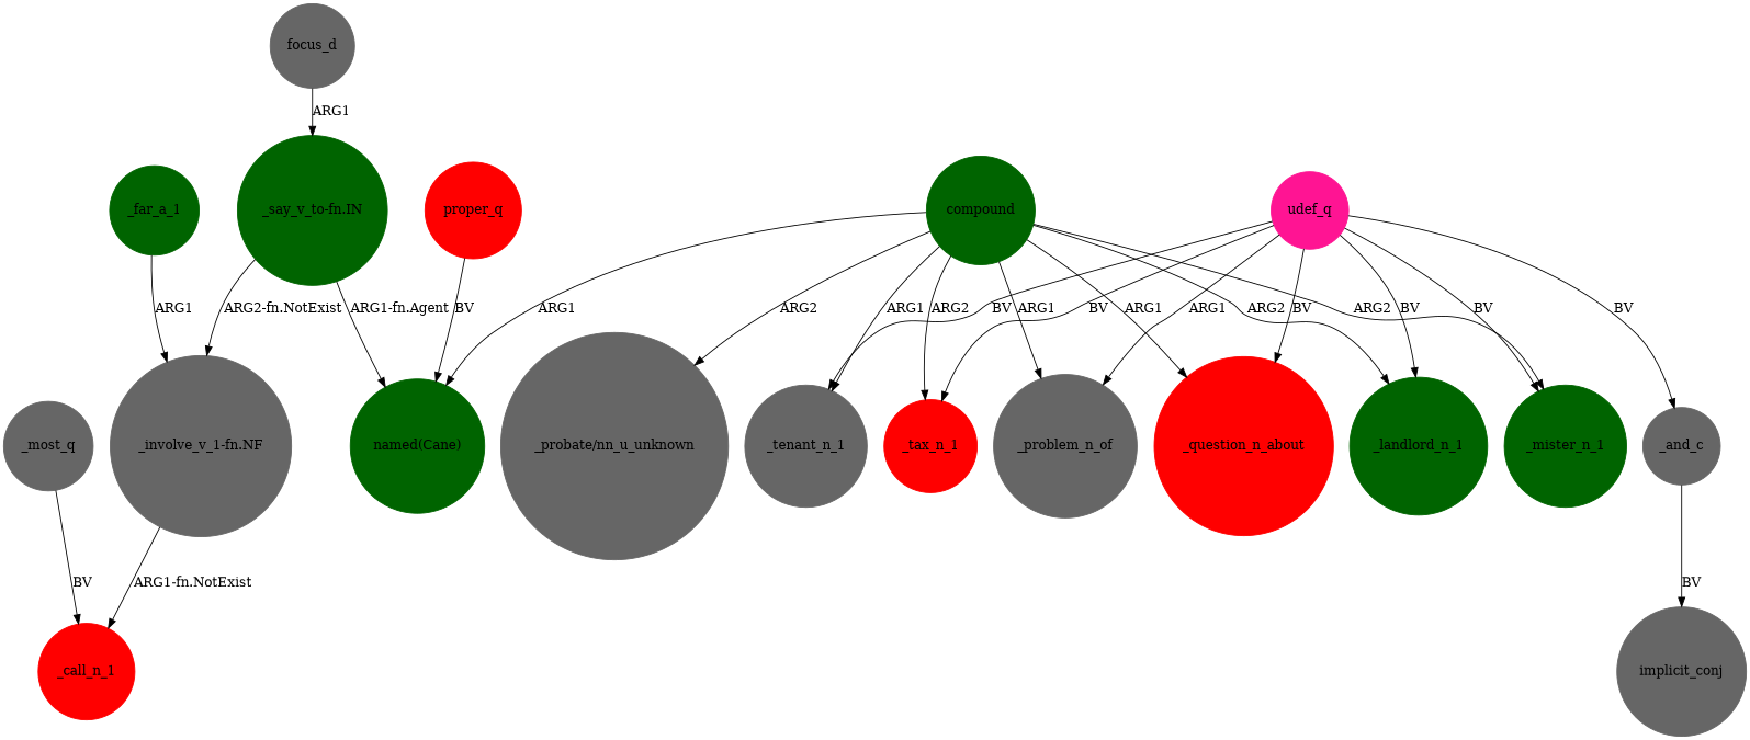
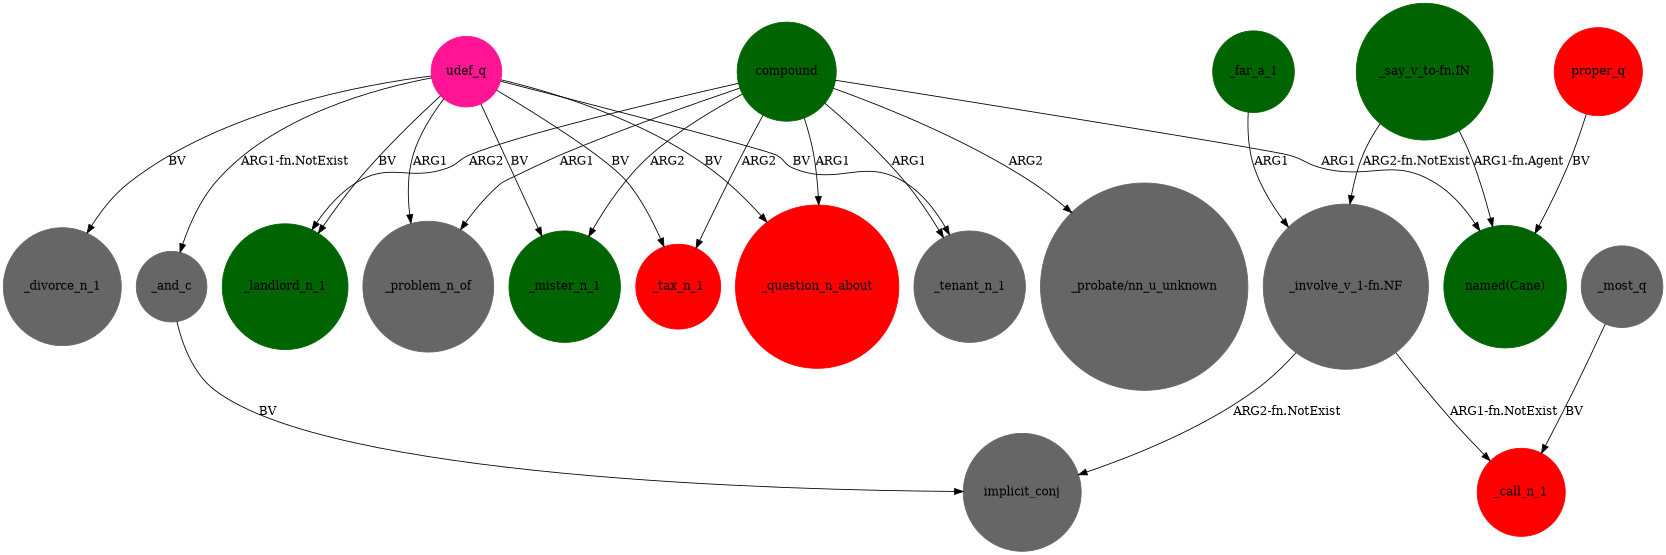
  digraph {
    fontname="DejaVu Serif"
    node [color=gray40 fontname="DejaVu Serif" shape=circle style=filled]
    edge [fontname="DejaVu Serif"]
    _far_a_1 [color=darkgreen]
    "_involve_v_1-fn.NF"
    implicit_conj
    _call_n_1 [color=red]
    compound [color=darkgreen]
    _tenant_n_1
    _landlord_n_1 [color=darkgreen]
    _mister_n_1 [color=darkgreen]
    _question_n_about [color=red]
    _problem_n_of
    "named(Cane)" [color=darkgreen]
    _tax_n_1 [color=red]
    "_probate/nn_u_unknown"
    udef_q [color=deeppink]
+   _divorce_n_1
    _and_c
    _most_q
    "_say_v_to-fn.IN" [color=darkgreen]
    proper_q [color=red]
-   focus_d
    _far_a_1 -> "_involve_v_1-fn.NF" [label=ARG1]
+   "_involve_v_1-fn.NF" -> implicit_conj [label="ARG2-fn.NotExist"]
    "_involve_v_1-fn.NF" -> _call_n_1 [label="ARG1-fn.NotExist"]
    compound -> _tenant_n_1 [label=ARG1]
    compound -> _landlord_n_1 [label=ARG2]
    compound -> _mister_n_1 [label=ARG2]
    compound -> _question_n_about [label=ARG1]
    compound -> _problem_n_of [label=ARG1]
    compound -> "named(Cane)" [label=ARG1]
    compound -> _tax_n_1 [label=ARG2]
    compound -> "_probate/nn_u_unknown" [label=ARG2]
    udef_q -> _tenant_n_1 [label=BV]
    udef_q -> _landlord_n_1 [label=BV]
    udef_q -> _mister_n_1 [label=BV]
    udef_q -> _question_n_about [label=BV]
    udef_q -> _problem_n_of [label=ARG1]
    udef_q -> _tax_n_1 [label=BV]
-   udef_q -> _and_c [label=BV]
+   udef_q -> _divorce_n_1 [label=BV]
+   udef_q -> _and_c [label="ARG1-fn.NotExist"]
    _and_c -> implicit_conj [label=BV]
    _most_q -> _call_n_1 [label=BV]
    "_say_v_to-fn.IN" -> "_involve_v_1-fn.NF" [label="ARG2-fn.NotExist"]
    "_say_v_to-fn.IN" -> "named(Cane)" [label="ARG1-fn.Agent"]
    proper_q -> "named(Cane)" [label=BV]
-   focus_d -> "_say_v_to-fn.IN" [label=ARG1]
  }
